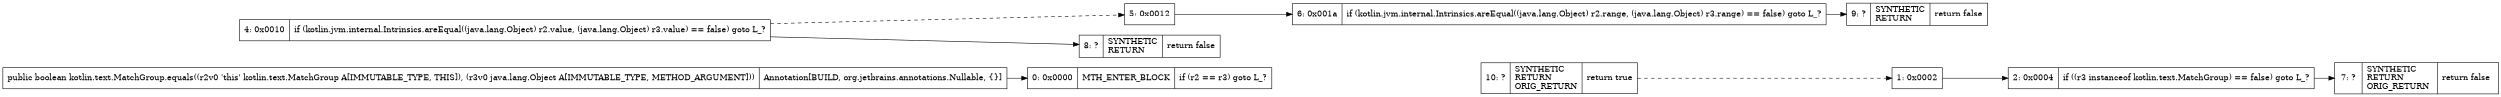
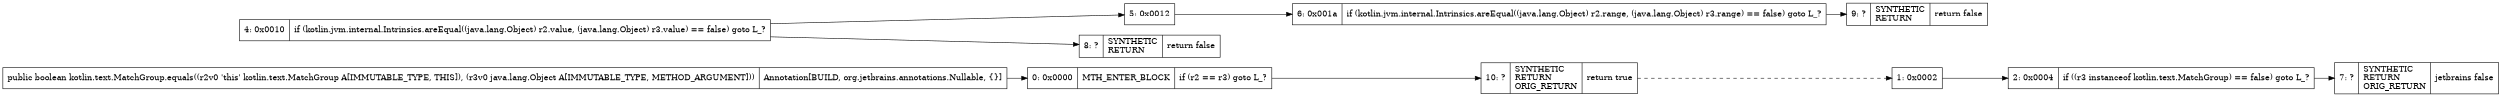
  digraph {
    rankdir=LR
    node [shape=record]
    n1 [label="{0\:\ 0x0000|MTH_ENTER_BLOCK\l|if (r2 == r3) goto L_?\l}"]
    n2 [label="{10\:\ ?|SYNTHETIC\lRETURN\lORIG_RETURN\l|return true\l}"]
    n3 [label="{1\:\ 0x0002}"]
    n4 [label="{2\:\ 0x0004|if ((r3 instanceof kotlin.text.MatchGroup) == false) goto L_?\l}"]
-   n5 [label="{7\:\ ?|SYNTHETIC\lRETURN\lORIG_RETURN\l|return false\l}"]
+   n5 [label="{7\:\ ?|SYNTHETIC\lRETURN\lORIG_RETURN\l|jetbrains false\l}"]
    n6 [label="{4\:\ 0x0010|if (kotlin.jvm.internal.Intrinsics.areEqual((java.lang.Object) r2.value, (java.lang.Object) r3.value) == false) goto L_?\l}"]
    n7 [label="{5\:\ 0x0012}"]
    n8 [label="{8\:\ ?|SYNTHETIC\lRETURN\l|return false\l}"]
    n9 [label="{6\:\ 0x001a|if (kotlin.jvm.internal.Intrinsics.areEqual((java.lang.Object) r2.range, (java.lang.Object) r3.range) == false) goto L_?\l}"]
    n10 [label="{9\:\ ?|SYNTHETIC\lRETURN\l|return false\l}"]
    n11 [label="{public boolean kotlin.text.MatchGroup.equals((r2v0 'this' kotlin.text.MatchGroup A[IMMUTABLE_TYPE, THIS]), (r3v0 java.lang.Object A[IMMUTABLE_TYPE, METHOD_ARGUMENT]))  | Annotation[BUILD, org.jetbrains.annotations.Nullable, \{\}]\l}"]
+   n1 -> n2
    n2 -> n3 [style=dashed]
    n3 -> n4
    n4 -> n5
-   n6 -> n7 [style=dashed]
+   n6 -> n7 [style=solid]
    n6 -> n8
    n7 -> n9
    n9 -> n10
    n11 -> n1
  }
